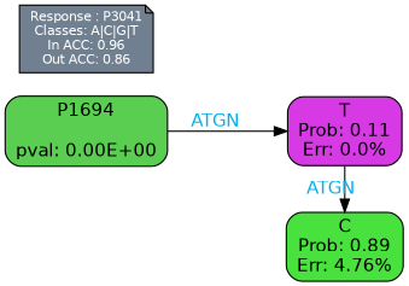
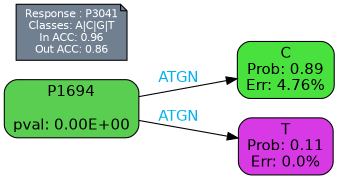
  digraph {
    rankdir=LR
    ranksep=equally
    splines=polylines
    node [color=black fontname=helvetica shape=box style="filled, rounded"]
    edge [fontcolor=deepskyblue2 fontname=helvetica]
    n1 [fillcolor="#49e13e" label="C\nProb: 0.89\nErr: 4.76%"]
    n2 [fillcolor="#d739e5" label="T\nProb: 0.11\nErr: 0.0%"]
    n3 [align=left fillcolor=slategray fontcolor=white fontsize=10 label="Response : P3041\nClasses: A|C|G|T\nIn ACC: 0.96\nOut ACC: 0.86\n" shape=note style=filled]
    n4 [fillcolor="#59ce51" label="P1694\n\npval: 0.00E+00"]
    subgraph sub_1 {
      rank=same
      n1
      n2
    }
    subgraph sub_2 {
      rank=same
      n3
      n4
    }
-   n2 -> n1 [label=ATGN]
+   n4 -> n1 [label=ATGN]
    n4 -> n2 [label=ATGN]
  }
